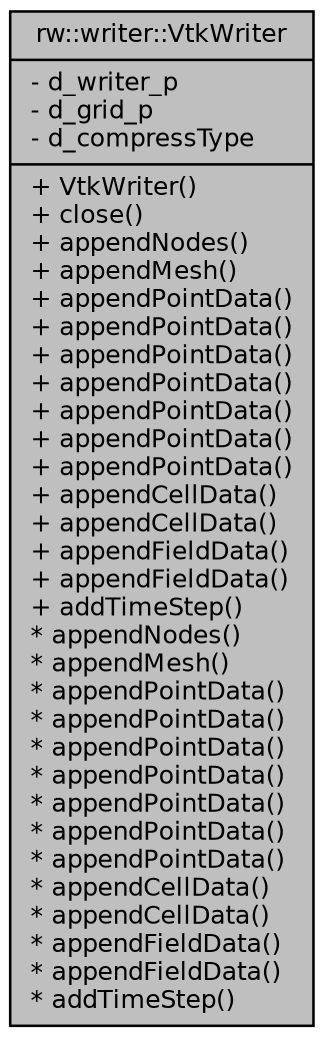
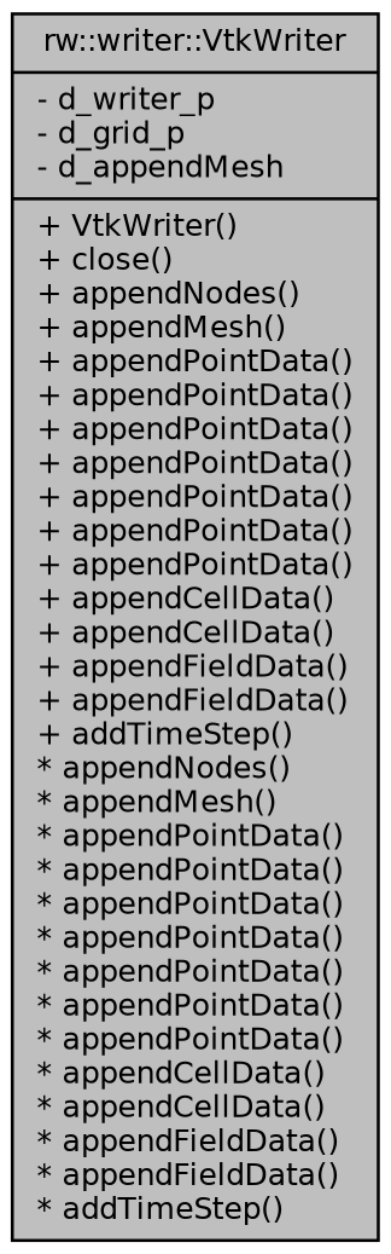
  digraph {
-   n1 [color=black fillcolor=grey75 fontcolor=black fontname=Helvetica fontsize=10 height=0.2 label="{rw::writer::VtkWriter\n|- d_writer_p\l- d_grid_p\l- d_compressType\l|+ VtkWriter()\l+ close()\l+ appendNodes()\l+ appendMesh()\l+ appendPointData()\l+ appendPointData()\l+ appendPointData()\l+ appendPointData()\l+ appendPointData()\l+ appendPointData()\l+ appendPointData()\l+ appendCellData()\l+ appendCellData()\l+ appendFieldData()\l+ appendFieldData()\l+ addTimeStep()\l* appendNodes()\l* appendMesh()\l* appendPointData()\l* appendPointData()\l* appendPointData()\l* appendPointData()\l* appendPointData()\l* appendPointData()\l* appendPointData()\l* appendCellData()\l* appendCellData()\l* appendFieldData()\l* appendFieldData()\l* addTimeStep()\l}" shape=record style=filled width=0.4]
+   n1 [color=black fillcolor=grey75 fontcolor=black fontname=Helvetica fontsize=10 height=0.2 label="{rw::writer::VtkWriter\n|- d_writer_p\l- d_grid_p\l- d_appendMesh\l|+ VtkWriter()\l+ close()\l+ appendNodes()\l+ appendMesh()\l+ appendPointData()\l+ appendPointData()\l+ appendPointData()\l+ appendPointData()\l+ appendPointData()\l+ appendPointData()\l+ appendPointData()\l+ appendCellData()\l+ appendCellData()\l+ appendFieldData()\l+ appendFieldData()\l+ addTimeStep()\l* appendNodes()\l* appendMesh()\l* appendPointData()\l* appendPointData()\l* appendPointData()\l* appendPointData()\l* appendPointData()\l* appendPointData()\l* appendPointData()\l* appendCellData()\l* appendCellData()\l* appendFieldData()\l* appendFieldData()\l* addTimeStep()\l}" shape=record style=filled width=0.4]
  }
